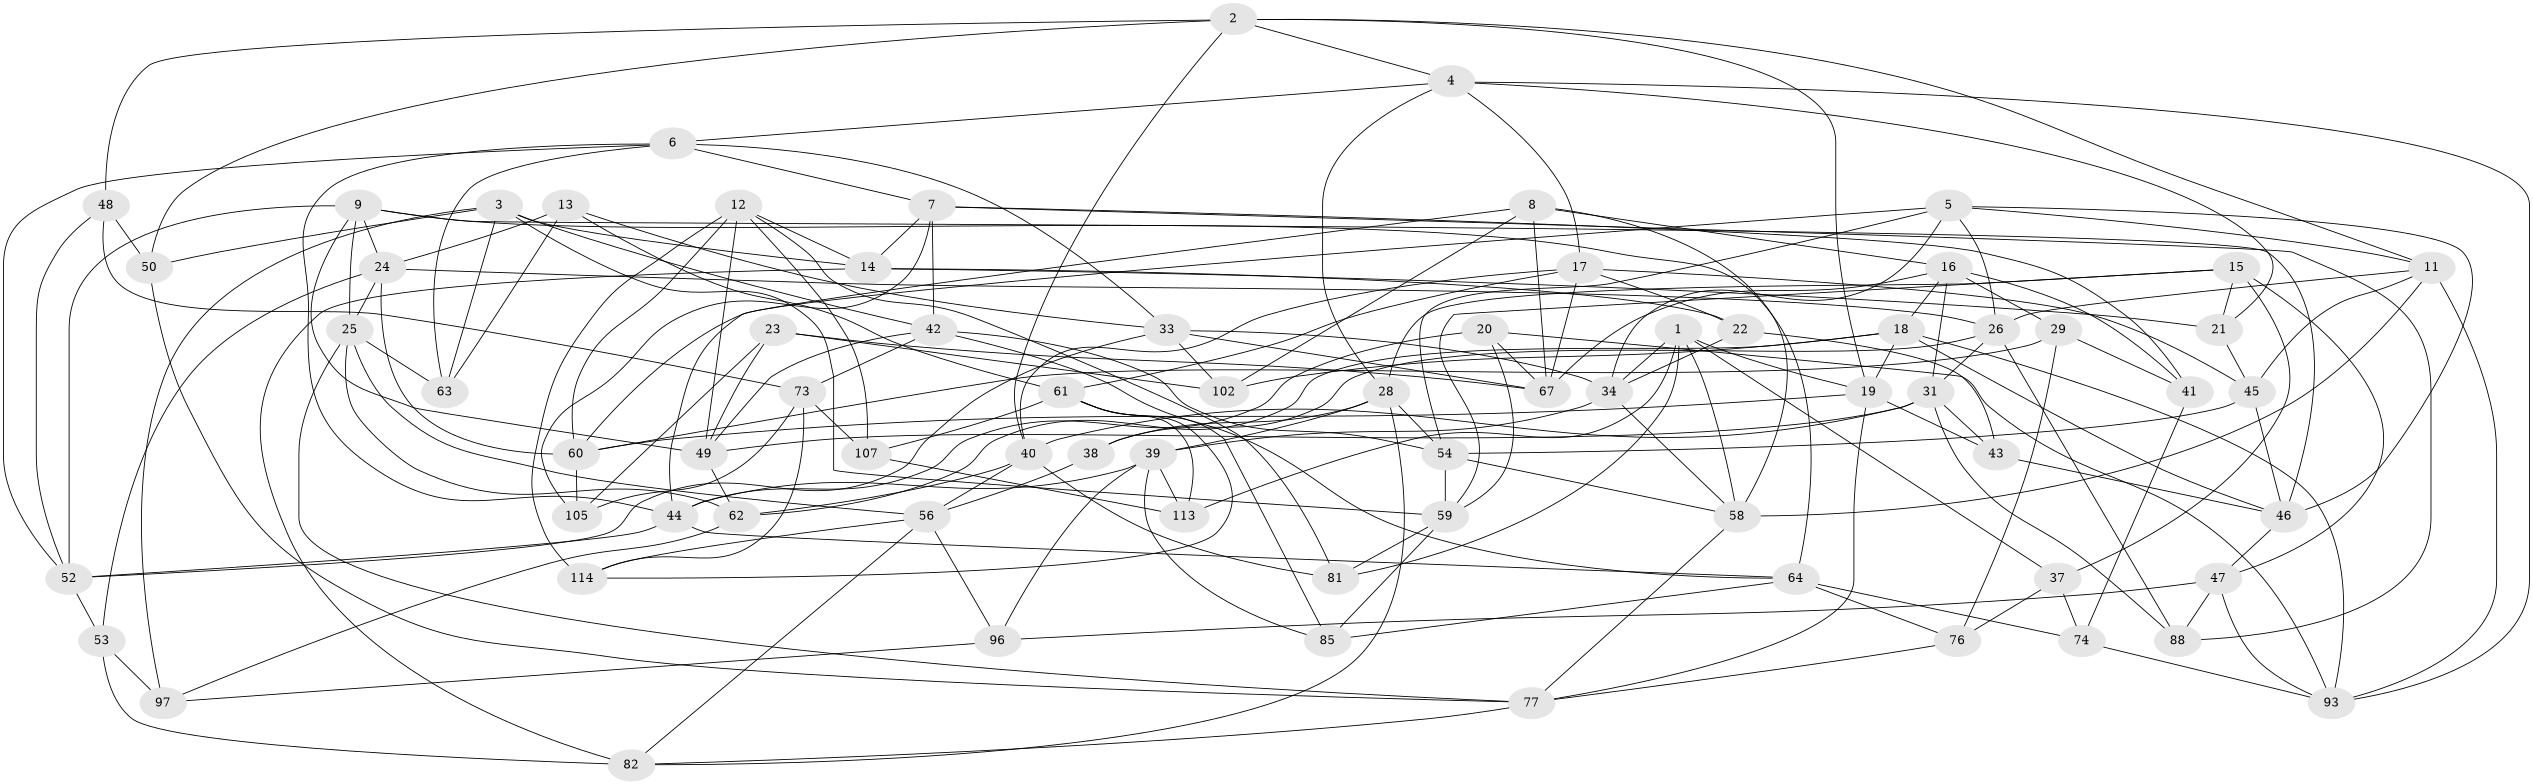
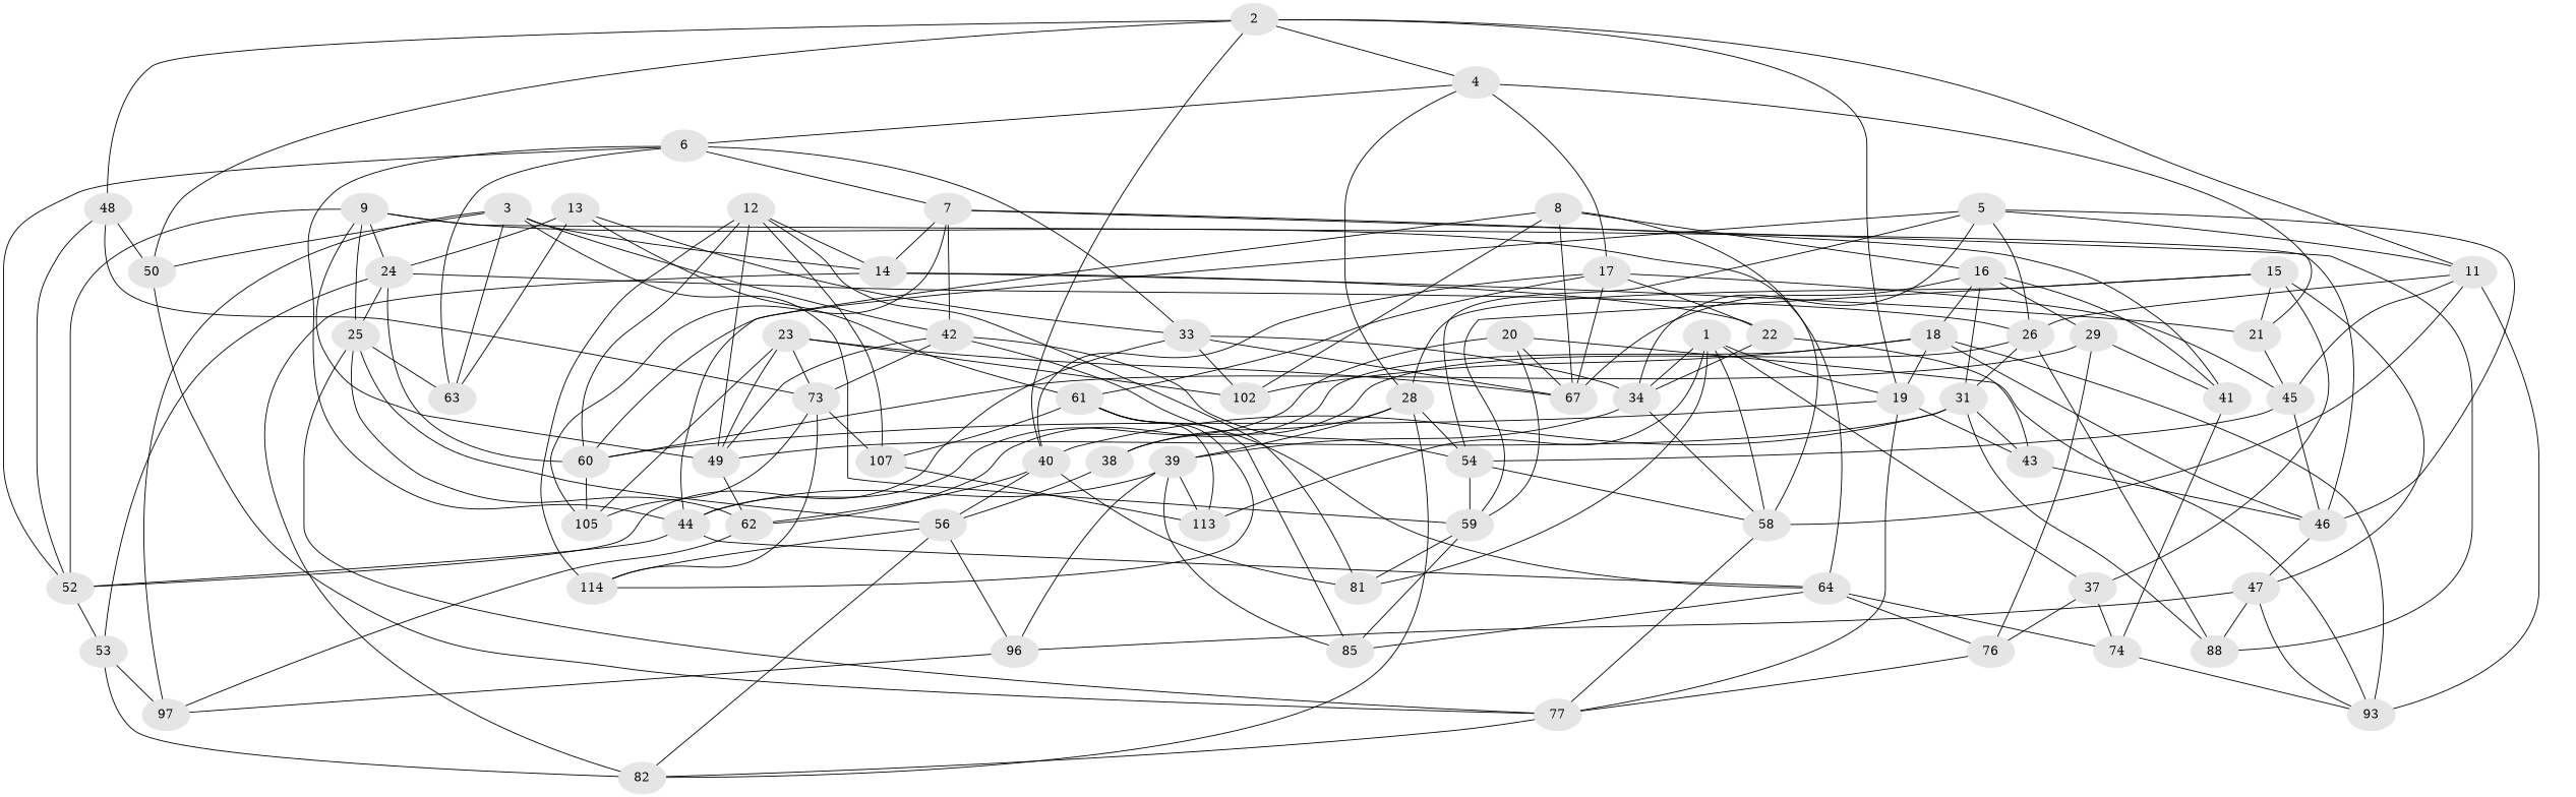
  graph {
    node [color=gray90 style=filled]
    1 [super="+27"]
    19 [super="+109"]
    34 [super="+91"]
    37
    58 [super="+84"]
    81
    113
    60 [super="+66"]
    43
    77 [super="+78"]
    39 [super="+116"]
    76
    74
    2 [super="+71"]
    4 [super="+90"]
    11 [super="+30"]
    40 [super="+83"]
    48
    50
    6 [super="+68"]
    17 [super="+94"]
    21
    28 [super="+65"]
    93 [super="+108"]
    26 [super="+111"]
    45 [super="+92"]
    62 [super="+98"]
    56 [super="+79"]
    52 [super="+110"]
    73 [super="+115"]
    3 [super="+87"]
    14 [super="+106"]
    42 [super="+103"]
    59 [super="+72"]
    63
    97
    22
    82 [super="+89"]
    54 [super="+57"]
    49 [super="+101"]
    64 [super="+119"]
    85
    7 [super="+70"]
    33 [super="+35"]
    44 [super="+99"]
    67 [super="+95"]
    61 [super="+117"]
    38
    5 [super="+36"]
    46 [super="+100"]
    88
    31 [super="+51"]
    47 [super="+86"]
    105
    41
    102
    53
    8 [super="+118"]
    16 [super="+75"]
    18 [super="+112"]
    29
    23 [super="+69"]
    9 [super="+10"]
    24 [super="+55"]
    25 [super="+32"]
    12 [super="+80"]
    107
    114
    13
    15 [super="+104"]
    96
    20
    1 -- 19
    1 -- 34
    1 -- 37
    1 -- 58
    1 -- 81
    1 -- 113
    19 -- 60
    19 -- 43
    19 -- 77
    34 -- 58
    34 -- 39
    37 -- 76
    37 -- 74
    58 -- 77
    60 -- 105
    43 -- 46
    77 -- 82
    39 -- 113
    39 -- 85
    39 -- 44
    39 -- 96
    76 -- 77
    74 -- 93
    2 -- 19
    2 -- 4
    2 -- 11
    2 -- 40
    2 -- 48
    2 -- 50
    4 -- 6
    4 -- 17
    4 -- 21
    4 -- 28
-   4 -- 93
    11 -- 58
    11 -- 93
    11 -- 26
    11 -- 45
    40 -- 81
    40 -- 62
    40 -- 56
    48 -- 50
    48 -- 52
    48 -- 73
    50 -- 77
    6 -- 52
    6 -- 63
    6 -- 7
    6 -- 33
    6 -- 44
    17 -- 40
    17 -- 45
    17 -- 22
    17 -- 67
    17 -- 61
    21 -- 45
    28 -- 39
    28 -- 82
    28 -- 54
    28 -- 38
    26 -- 38
    26 -- 88
    26 -- 31
    45 -- 54
    45 -- 46
    62 -- 97
    56 -- 82
    56 -- 114
    56 -- 96
    52 -- 53
    73 -- 105
    73 -- 107
    73 -- 114
    3 -- 50
    3 -- 14
    3 -- 42
    3 -- 59
    3 -- 63
    3 -- 97
    14 -- 21
    14 -- 22
    14 -- 82
    42 -- 73
    42 -- 54
    42 -- 49
    42 -- 64
    59 -- 81
    59 -- 85
    22 -- 34
    22 -- 43
    54 -- 58
    54 -- 59
    49 -- 62
    64 -- 76
    64 -- 74
    64 -- 85
    7 -- 14
    7 -- 42
    7 -- 88
    7 -- 105
    7 -- 41
    33 -- 34
    33 -- 52
    33 -- 67
    33 -- 102
    44 -- 52
    44 -- 64
    61 -- 113
    61 -- 85
    61 -- 107
    61 -- 114
    38 -- 56
    5 -- 34
    5 -- 60
    5 -- 11
    5 -- 26
    5 -- 54
    5 -- 46
    46 -- 47
    31 -- 43
    31 -- 40
    31 -- 49
    31 -- 88
    47 -- 93
    47 -- 88
    47 -- 96
    41 -- 74
    53 -- 97
    53 -- 82
    8 -- 58
    8 -- 44
    8 -- 67
    8 -- 102
    8 -- 16
    16 -- 67
    16 -- 31
    16 -- 41
    16 -- 18
    16 -- 29
    18 -- 19
    18 -- 93
    18 -- 62
    18 -- 46
    18 -- 102
    29 -- 60
    29 -- 76
    29 -- 41
+   23 -- 73
    23 -- 49
    23 -- 67
    23 -- 105
    23 -- 102
    9 -- 52
    9 -- 49
    9 -- 64
    9 -- 46
    9 -- 24
    9 -- 25
    24 -- 60
    24 -- 26
    24 -- 53
    24 -- 25
    25 -- 77
    25 -- 62
    25 -- 56
    25 -- 63
    12 -- 81
    12 -- 60
    12 -- 14
    12 -- 49
    12 -- 107
    12 -- 114
    107 -- 113
    13 -- 63
    13 -- 33
    13 -- 61
    13 -- 24
    15 -- 37
    15 -- 21
    15 -- 28
    15 -- 59
    15 -- 47 [weight=2]
    96 -- 97
    20 -- 93
    20 -- 59
    20 -- 44
    20 -- 67
  }
